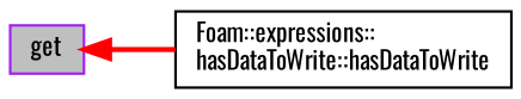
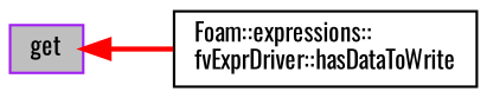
  digraph {
    rankdir=LR
    fontname=Oswald
    node [fontname=Oswald fontsize=10 shape=record]
    n1 [color=purple fillcolor=grey75 fontcolor=black height=0.2 label=get style=filled width=0.4]
-   n2 [color=black height=0.2 label="Foam::expressions::\lhasDataToWrite::hasDataToWrite" width=0.4]
+   n2 [color=black height=0.2 label="Foam::expressions::\lfvExprDriver::hasDataToWrite" width=0.4]
    n1 -> n2 [color=red dir=back fontname=Oswald fontsize=10 labelfontname=Helvetica labelfontsize=10 style=bold]
  }
